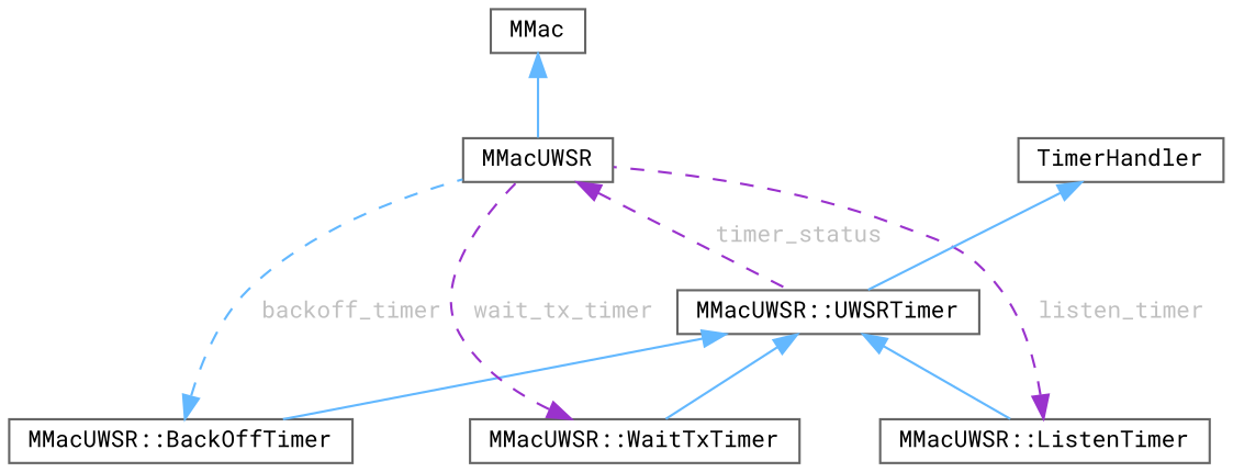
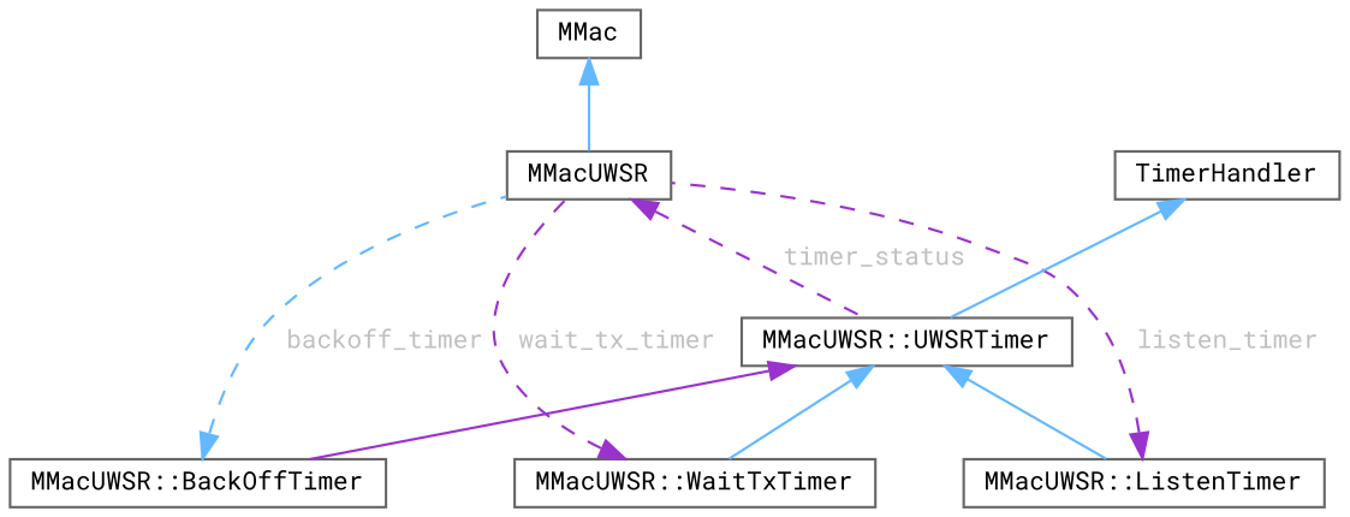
  digraph {
    fontname="Roboto Mono"
    node [color=gray40 fillcolor=white fontname="Roboto Mono" fontsize=10 shape=box style=filled]
    edge [color=steelblue1 dir=back fontname="Roboto Mono" fontsize=10 labelfontname=Helvetica labelfontsize=10 style=solid]
    n1 [height=0.2 label=MMacUWSR width=0.4]
    n2 [height=0.2 label="MMacUWSR::UWSRTimer" width=0.4]
    n3 [height=0.2 label="MMacUWSR::BackOffTimer" width=0.4]
    n4 [height=0.2 label="MMacUWSR::ListenTimer" width=0.4]
    n5 [height=0.2 label="MMacUWSR::WaitTxTimer" width=0.4]
    n6 [height=0.2 label=TimerHandler width=0.4]
    n7 [height=0.2 label=MMac width=0.4]
    n1 -> n2 [color=darkorchid3 fontcolor=grey label=" timer_status" style=dashed]
-   n2 -> n3
+   n2 -> n3 [color=darkorchid3]
    n2 -> n4
    n2 -> n5
    n3 -> n1 [fontcolor=grey label=" backoff_timer" style=dashed]
    n4 -> n1 [color=darkorchid3 fontcolor=grey label=" listen_timer" style=dashed]
    n5 -> n1 [color=darkorchid3 fontcolor=grey label=" wait_tx_timer" style=dashed]
    n6 -> n2
    n7 -> n1
  }
